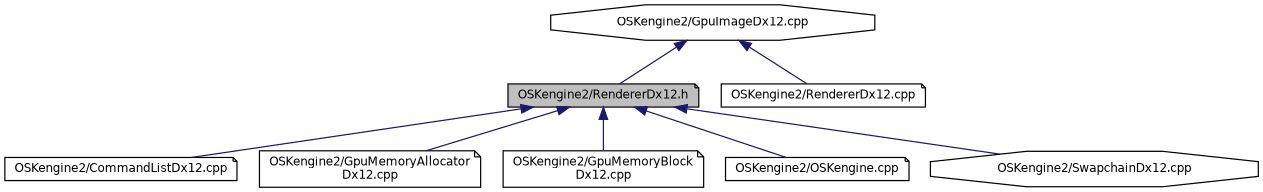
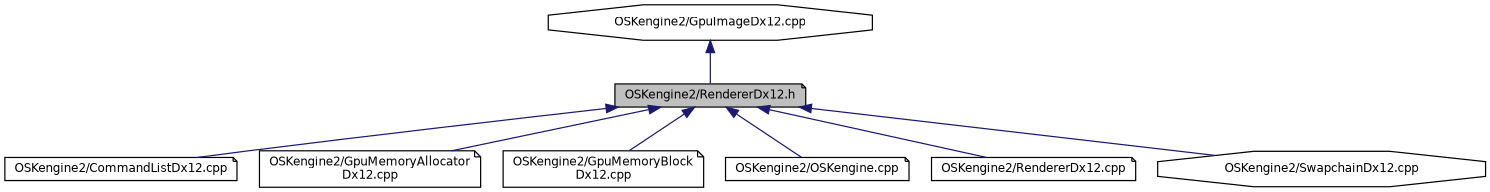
  digraph {
    node [color=black fillcolor=white fontname=Helvetica fontsize=10 shape=note style=filled]
    edge [color=midnightblue dir=back fontname=Helvetica fontsize=10 labelfontname=Helvetica labelfontsize=10 style=solid]
    n1 [fillcolor=grey75 fontcolor=black height=0.2 label="OSKengine2/RendererDx12.h" width=0.4]
    n2 [height=0.2 label="OSKengine2/CommandListDx12.cpp" width=0.4]
    n3 [height=0.2 label="OSKengine2/GpuMemoryAllocator\lDx12.cpp" width=0.4]
    n4 [height=0.2 label="OSKengine2/GpuMemoryBlock\lDx12.cpp" width=0.4]
    n5 [height=0.2 label="OSKengine2/OSKengine.cpp" width=0.4]
    n6 [height=0.2 label="OSKengine2/RendererDx12.cpp" width=0.4]
    n7 [height=0.2 label="OSKengine2/SwapchainDx12.cpp" shape=octagon width=0.4]
    n8 [height=0.2 label="OSKengine2/GpuImageDx12.cpp" shape=octagon width=0.4]
    n1 -> n2
    n1 -> n3
    n1 -> n4
    n1 -> n5
-   n8 -> n6
+   n1 -> n6
    n1 -> n7
    n8 -> n1
  }
